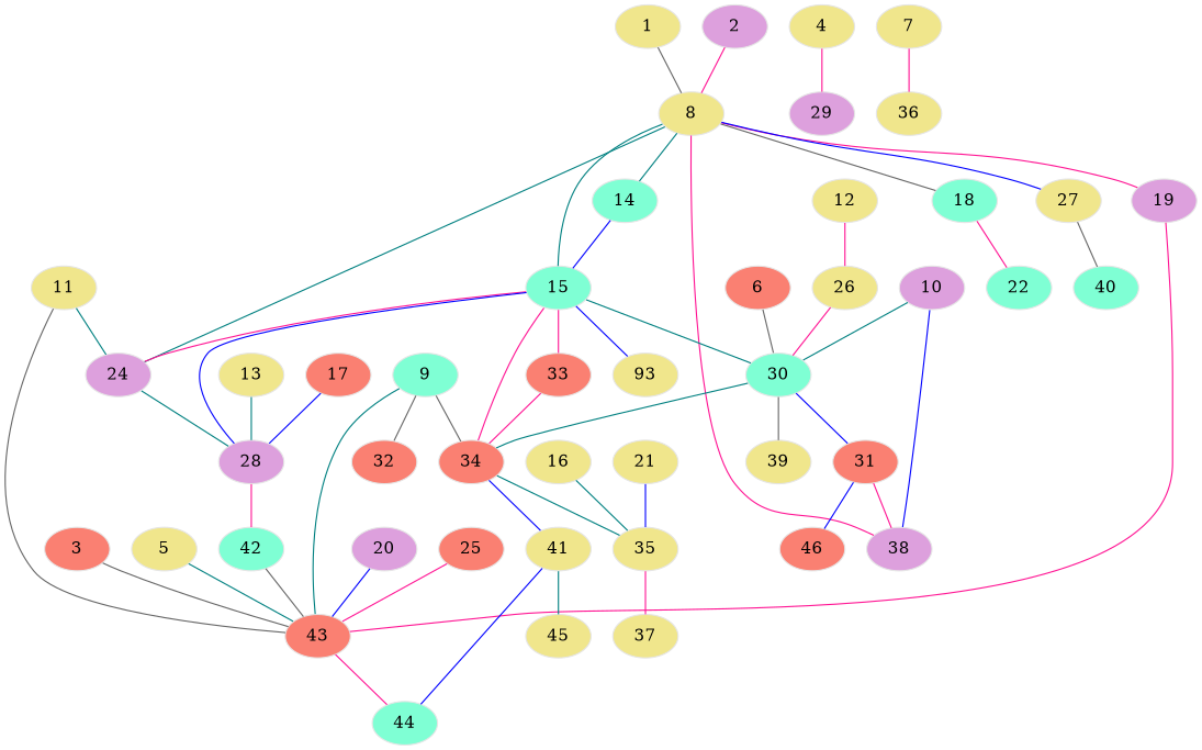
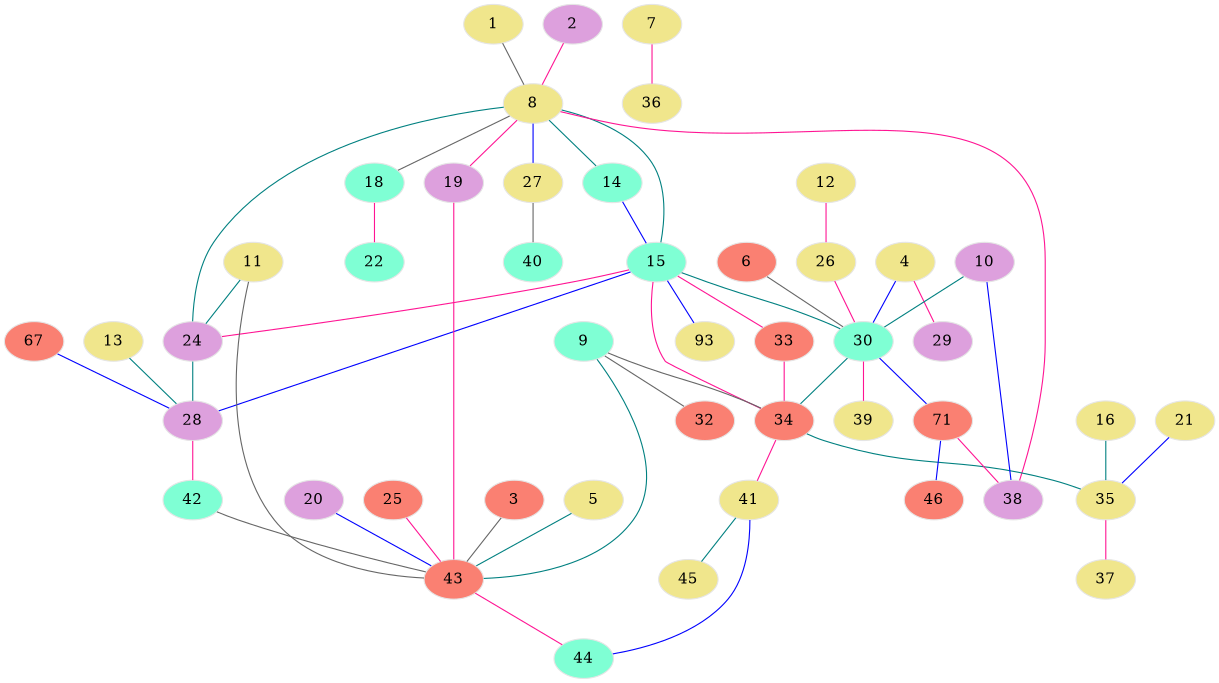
  graph {
    node [color=gray90 fillcolor=khaki style=filled]
    edge [color=deeppink weight=1.0]
    1
    8
    14 [fillcolor=aquamarine]
    15 [fillcolor=aquamarine]
    18 [fillcolor=aquamarine]
    19 [fillcolor=plum]
    24 [fillcolor=plum]
    27
    38 [fillcolor=plum]
    2 [fillcolor=plum]
    3 [fillcolor=salmon]
    43 [fillcolor=salmon]
    44 [fillcolor=aquamarine]
    29 [fillcolor=plum]
    4
    30 [fillcolor=aquamarine]
    34 [fillcolor=salmon]
-   31 [fillcolor=salmon]
+   31 [fillcolor=salmon label=71]
    39
    5
    6 [fillcolor=salmon]
    7
    36
    35
    41
    28 [fillcolor=plum]
    n27 [label=93]
    33 [fillcolor=salmon]
    22 [fillcolor=aquamarine]
    40 [fillcolor=aquamarine]
    9 [fillcolor=aquamarine]
    32 [fillcolor=salmon]
    10 [fillcolor=plum]
    11
    12
    26
    13
    42 [fillcolor=aquamarine]
    16
    37
-   17 [fillcolor=salmon]
+   17 [fillcolor=salmon label=67]
    20 [fillcolor=plum]
    21
    25 [fillcolor=salmon]
    46 [fillcolor=salmon]
    45
    1 -- 8 [color=gray40]
    8 -- 14 [color=teal]
    8 -- 15 [color=teal]
    8 -- 18 [color=gray40]
    8 -- 19
    8 -- 24 [color=teal]
    8 -- 27 [color=blue]
    8 -- 38
    14 -- 15 [color=blue]
    15 -- 24
    15 -- 30 [color=teal]
    15 -- 34
    15 -- 28 [color=blue]
    15 -- n27 [color=blue]
    15 -- 33
    18 -- 22
    19 -- 43
    24 -- 28 [color=teal]
    27 -- 40 [color=gray40]
    2 -- 8
    3 -- 43 [color=gray40]
    43 -- 44
    4 -- 29
+   4 -- 30 [color=blue]
    30 -- 34 [color=teal]
    30 -- 31 [color=blue]
-   30 -- 39 [color=gray40]
+   30 -- 39
    34 -- 35 [color=teal]
-   34 -- 41 [color=blue]
+   34 -- 41
    31 -- 38
    31 -- 46 [color=blue]
    5 -- 43 [color=teal]
    6 -- 30 [color=gray40]
    7 -- 36
    35 -- 37
    41 -- 44 [color=blue]
    41 -- 45 [color=teal]
    28 -- 42
    33 -- 34
    9 -- 43 [color=teal]
    9 -- 34 [color=gray40]
    9 -- 32 [color=gray40]
    10 -- 38 [color=blue]
    10 -- 30 [color=teal]
    11 -- 24 [color=teal]
    11 -- 43 [color=gray40]
    12 -- 26
    26 -- 30
    13 -- 28 [color=teal]
    42 -- 43 [color=gray40]
    16 -- 35 [color=teal]
    17 -- 28 [color=blue]
    20 -- 43 [color=blue]
    21 -- 35 [color=blue]
    25 -- 43
  }
